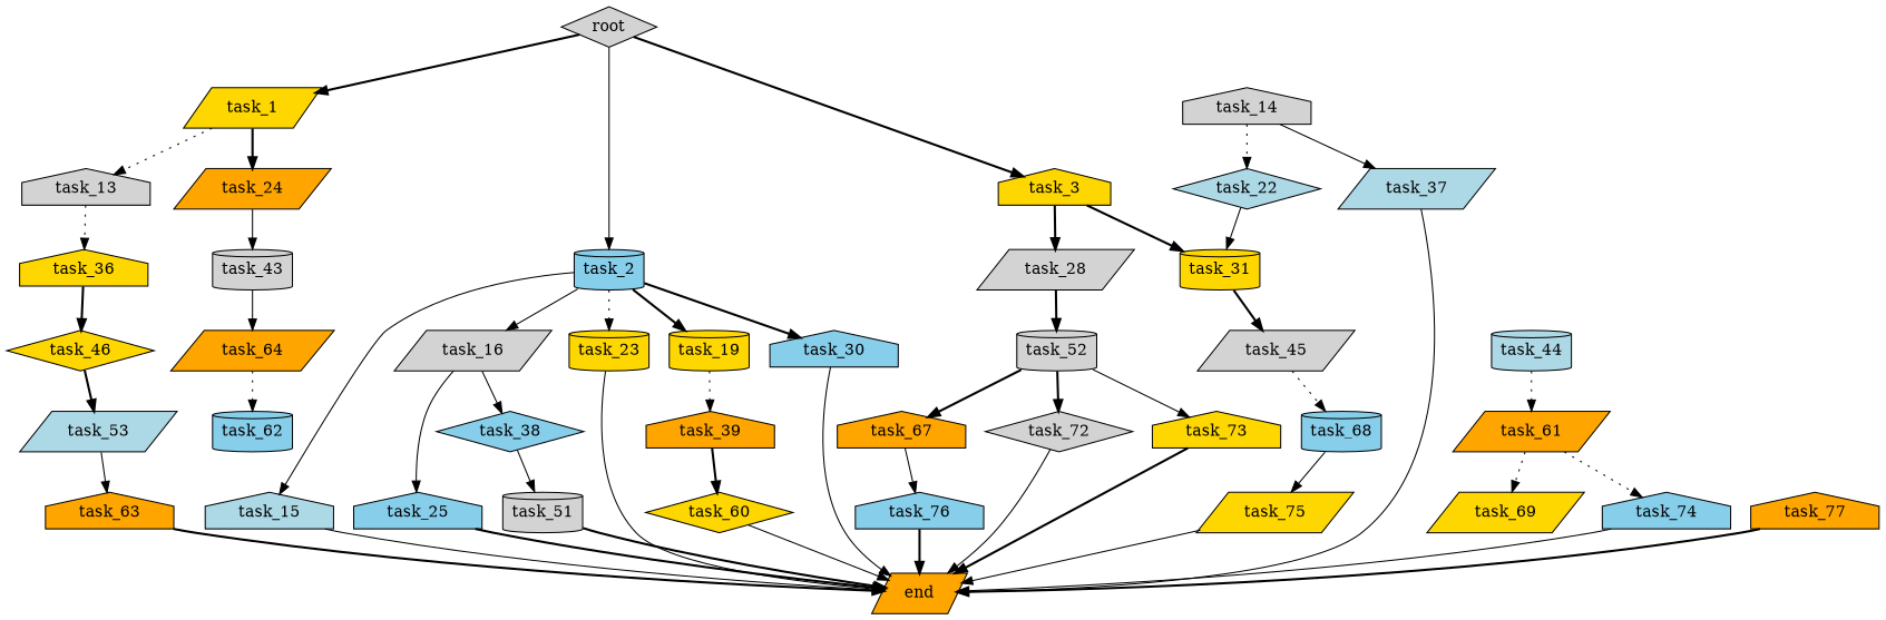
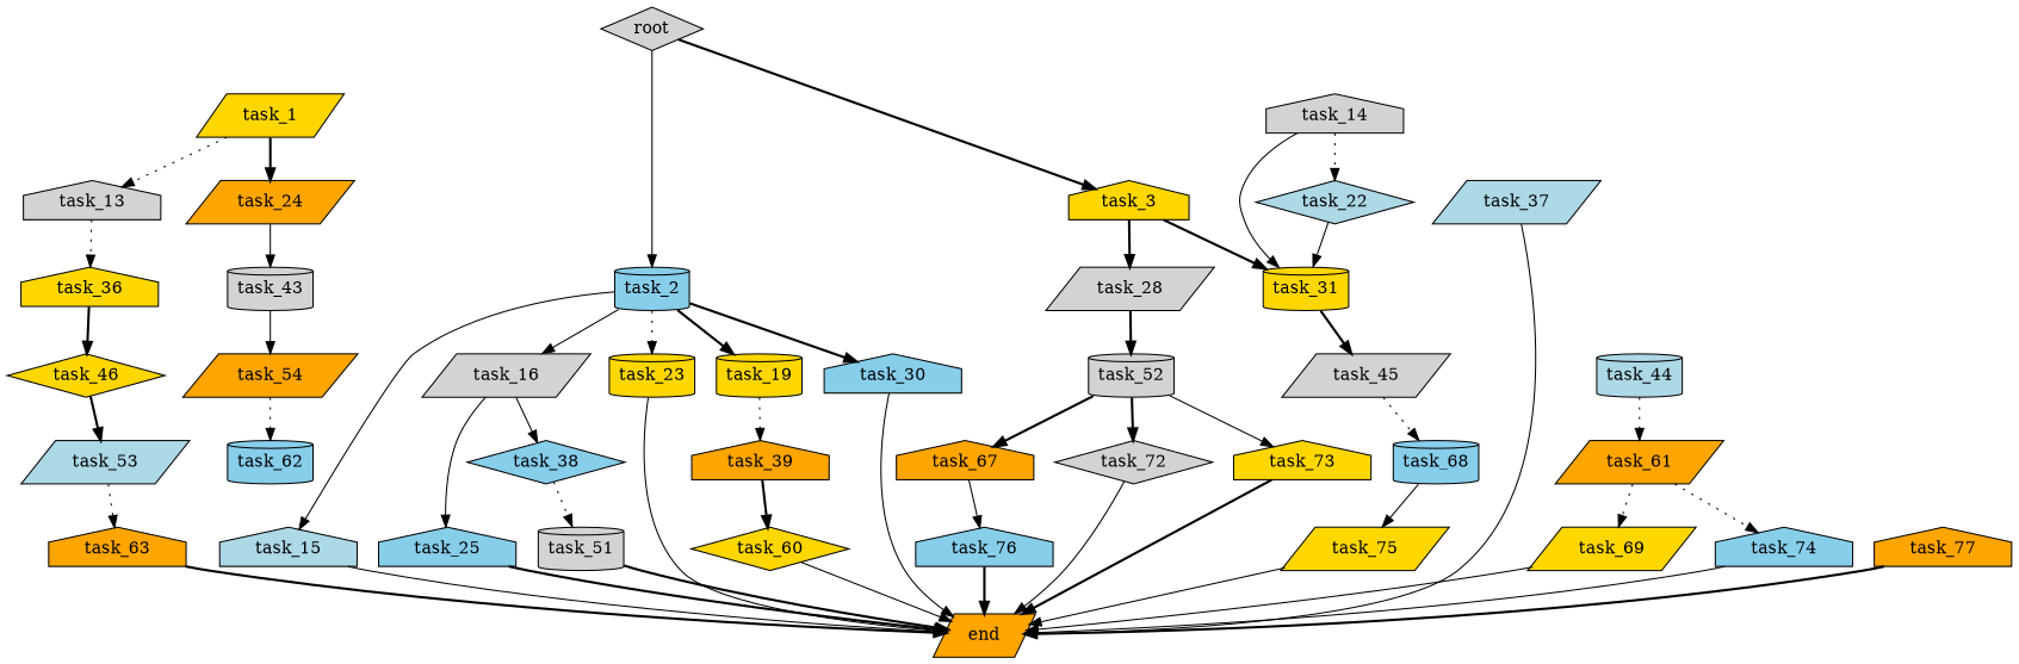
  digraph {
    node [fillcolor=gold shape=house style=filled]
    edge [style=solid]
    root [fillcolor=lightgrey shape=diamond]
    task_1 [shape=parallelogram]
    task_2 [fillcolor=skyblue shape=cylinder]
    task_3
    task_13 [fillcolor=lightgrey]
    task_24 [fillcolor=orange shape=parallelogram]
    task_15 [fillcolor=lightblue]
    task_16 [fillcolor=lightgrey shape=parallelogram]
    task_23 [shape=cylinder]
    n10 [label=task_19 shape=cylinder]
    task_30 [fillcolor=skyblue]
    task_28 [fillcolor=lightgrey shape=parallelogram]
    task_31 [shape=cylinder]
    task_36
    task_43 [fillcolor=lightgrey shape=cylinder]
    end [fillcolor=orange shape=parallelogram]
    task_25 [fillcolor=skyblue]
    task_38 [fillcolor=skyblue shape=diamond]
    task_39 [fillcolor=orange]
    task_14 [fillcolor=lightgrey]
    task_22 [fillcolor=lightblue shape=diamond]
    task_37 [fillcolor=lightblue shape=parallelogram]
    task_52 [fillcolor=lightgrey shape=cylinder]
    task_46 [shape=diamond]
-   task_54 [fillcolor=orange shape=parallelogram label=task_64]
+   task_54 [fillcolor=orange shape=parallelogram]
    task_51 [fillcolor=lightgrey shape=cylinder]
    task_60 [shape=diamond]
    task_44 [fillcolor=lightblue shape=cylinder]
    task_61 [fillcolor=orange shape=parallelogram]
    task_67 [fillcolor=orange]
    task_72 [fillcolor=lightgrey shape=diamond]
    task_73
    task_53 [fillcolor=lightblue shape=parallelogram]
    task_45 [fillcolor=lightgrey shape=parallelogram]
    task_68 [fillcolor=skyblue shape=cylinder]
    task_62 [fillcolor=skyblue shape=cylinder]
    task_69 [shape=parallelogram]
    task_74 [fillcolor=skyblue]
    task_76 [fillcolor=skyblue]
    task_75 [shape=parallelogram]
    task_63 [fillcolor=orange]
    task_77 [fillcolor=orange]
-   root -> task_1 [style=bold]
    root -> task_2
    root -> task_3 [style=bold]
    task_1 -> task_13 [style=dotted]
    task_1 -> task_24 [style=bold]
    task_2 -> task_15
    task_2 -> task_16
    task_2 -> task_23 [style=dotted]
    task_2 -> n10 [style=bold]
    task_2 -> task_30 [style=bold]
    task_3 -> task_28 [style=bold]
    task_3 -> task_31 [style=bold]
    task_13 -> task_36 [style=dotted]
    task_24 -> task_43
    task_15 -> end
    task_16 -> task_25
    task_16 -> task_38
    task_23 -> end
    n10 -> task_39 [style=dotted]
    task_30 -> end
    task_28 -> task_52 [style=bold]
    task_31 -> task_45 [style=bold]
    task_36 -> task_46 [style=bold]
    task_43 -> task_54
    task_25 -> end [style=bold]
-   task_38 -> task_51
+   task_38 -> task_51 [style=dotted]
    task_39 -> task_60 [style=bold]
    task_14 -> task_22 [style=dotted]
-   task_14 -> task_37
+   task_14 -> task_31
    task_22 -> task_31
    task_37 -> end
    task_52 -> task_67 [style=bold]
    task_52 -> task_72 [style=bold]
    task_52 -> task_73
    task_46 -> task_53 [style=bold]
    task_54 -> task_62 [style=dotted]
    task_51 -> end [style=bold]
    task_60 -> end
    task_44 -> task_61 [style=dotted]
    task_61 -> task_69 [style=dotted]
    task_61 -> task_74 [style=dotted]
    task_67 -> task_76
    task_72 -> end
    task_73 -> end [style=bold]
-   task_53 -> task_63
+   task_53 -> task_63 [style=dotted]
    task_45 -> task_68 [style=dotted]
    task_68 -> task_75
+   task_69 -> end
    task_74 -> end
    task_76 -> end [style=bold]
    task_75 -> end
    task_63 -> end [style=bold]
    task_77 -> end [style=bold]
  }
